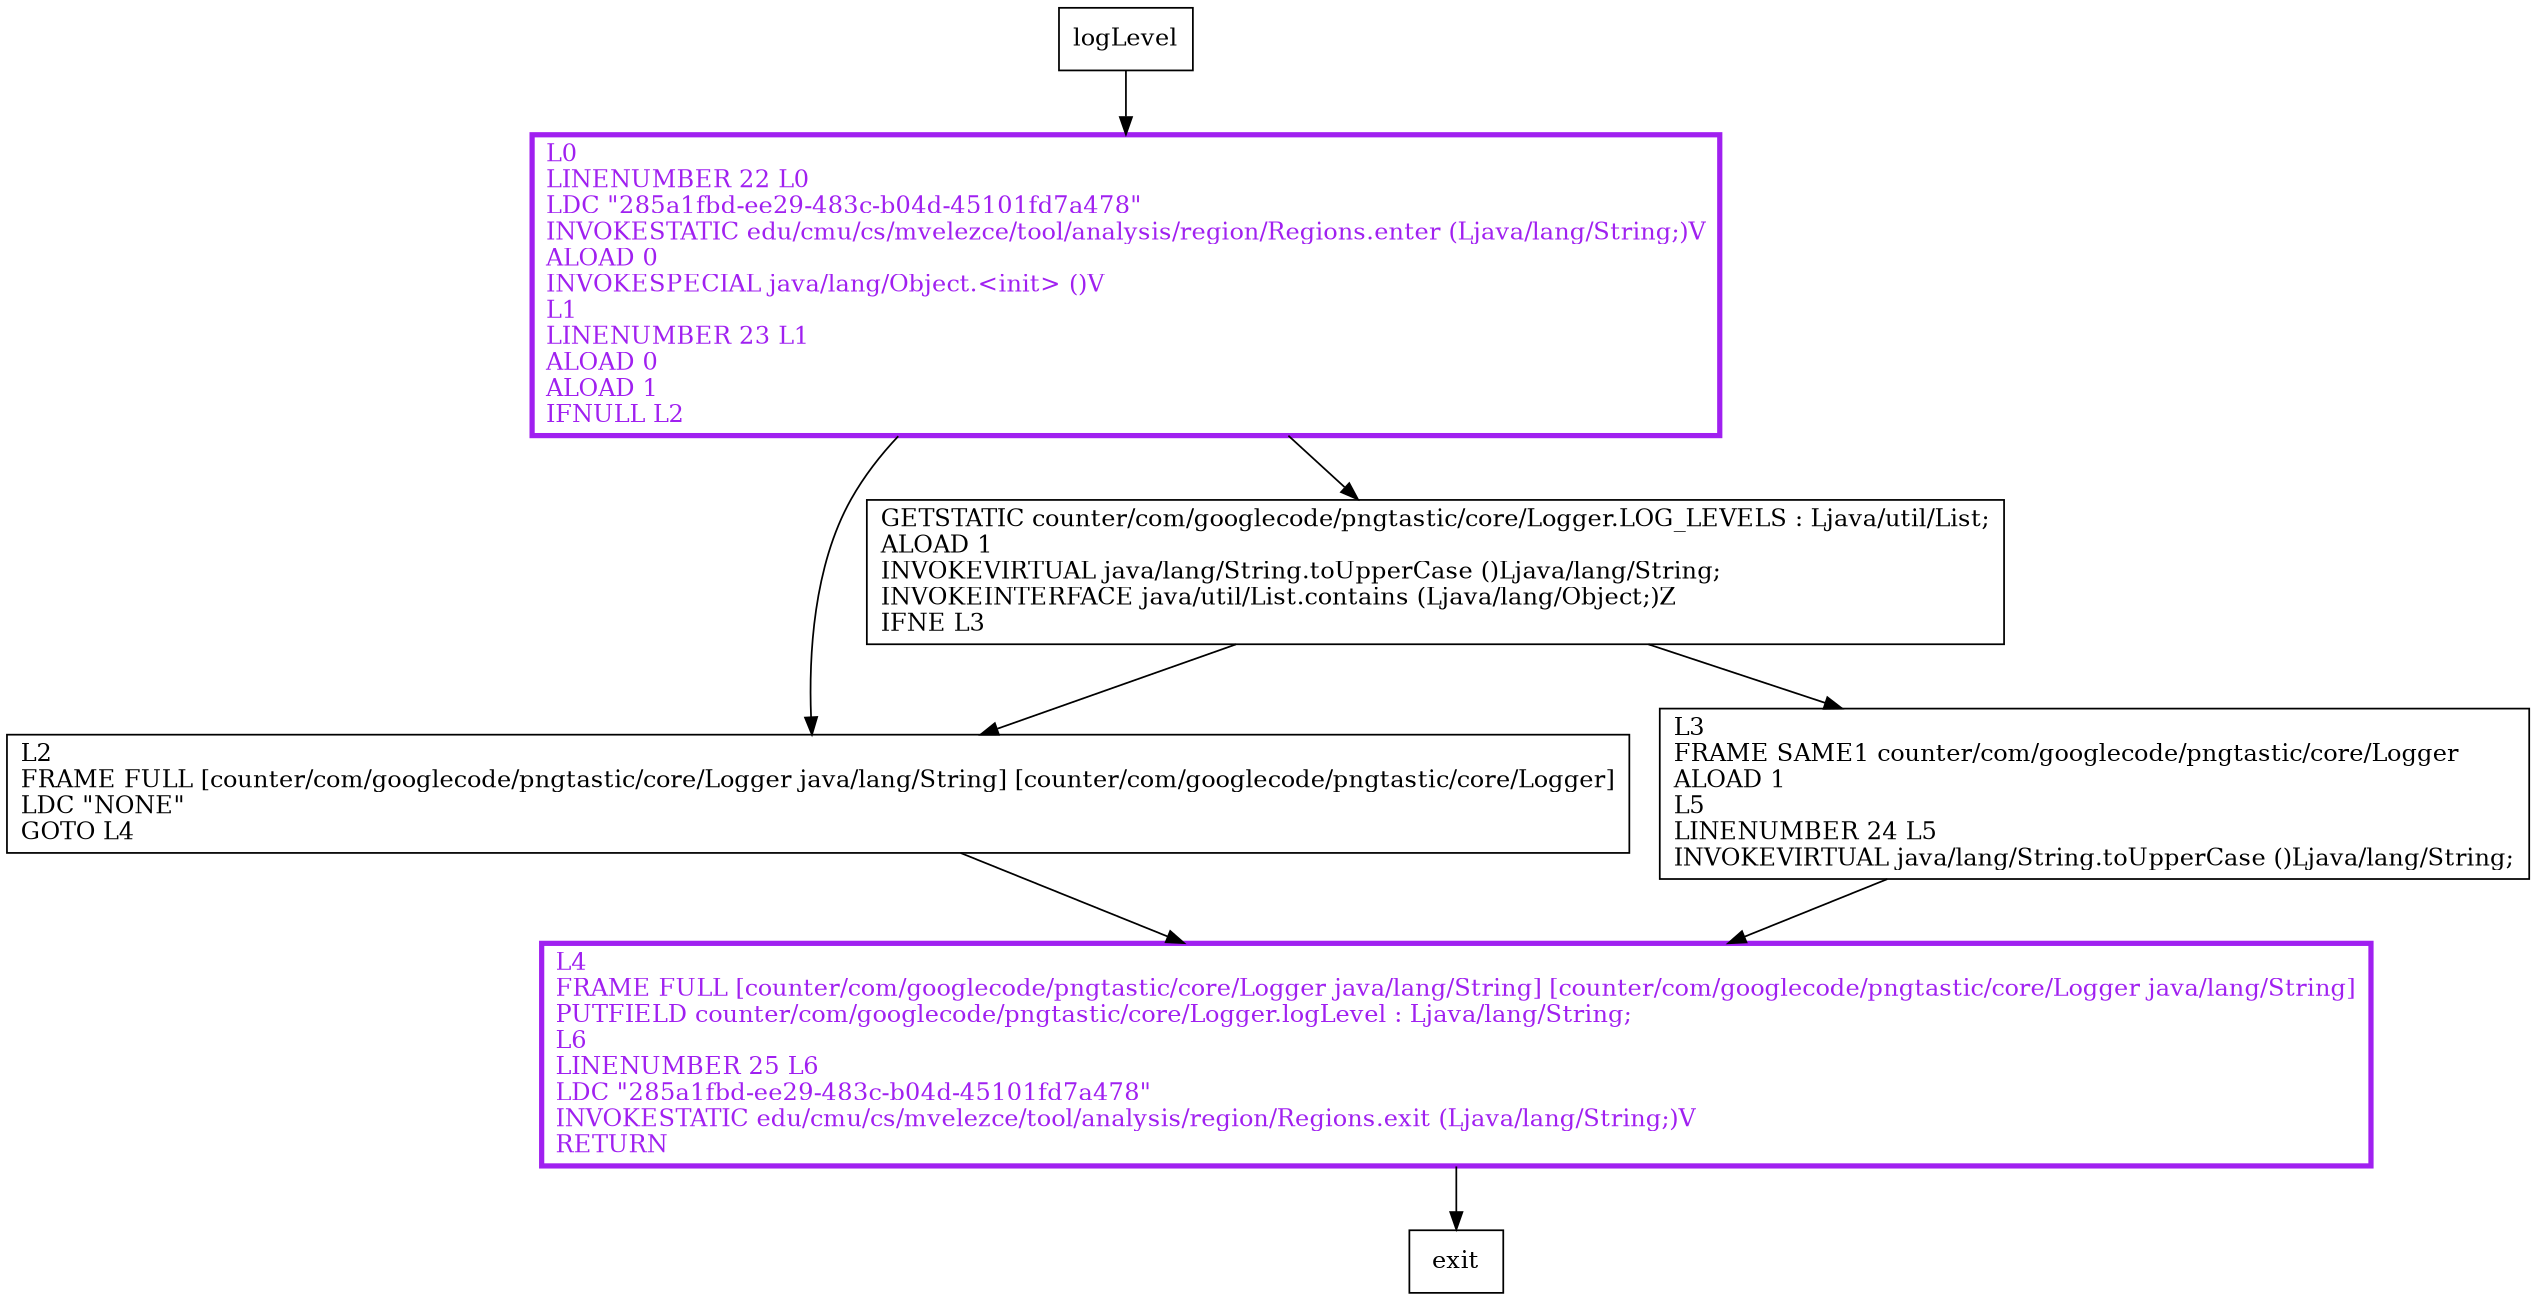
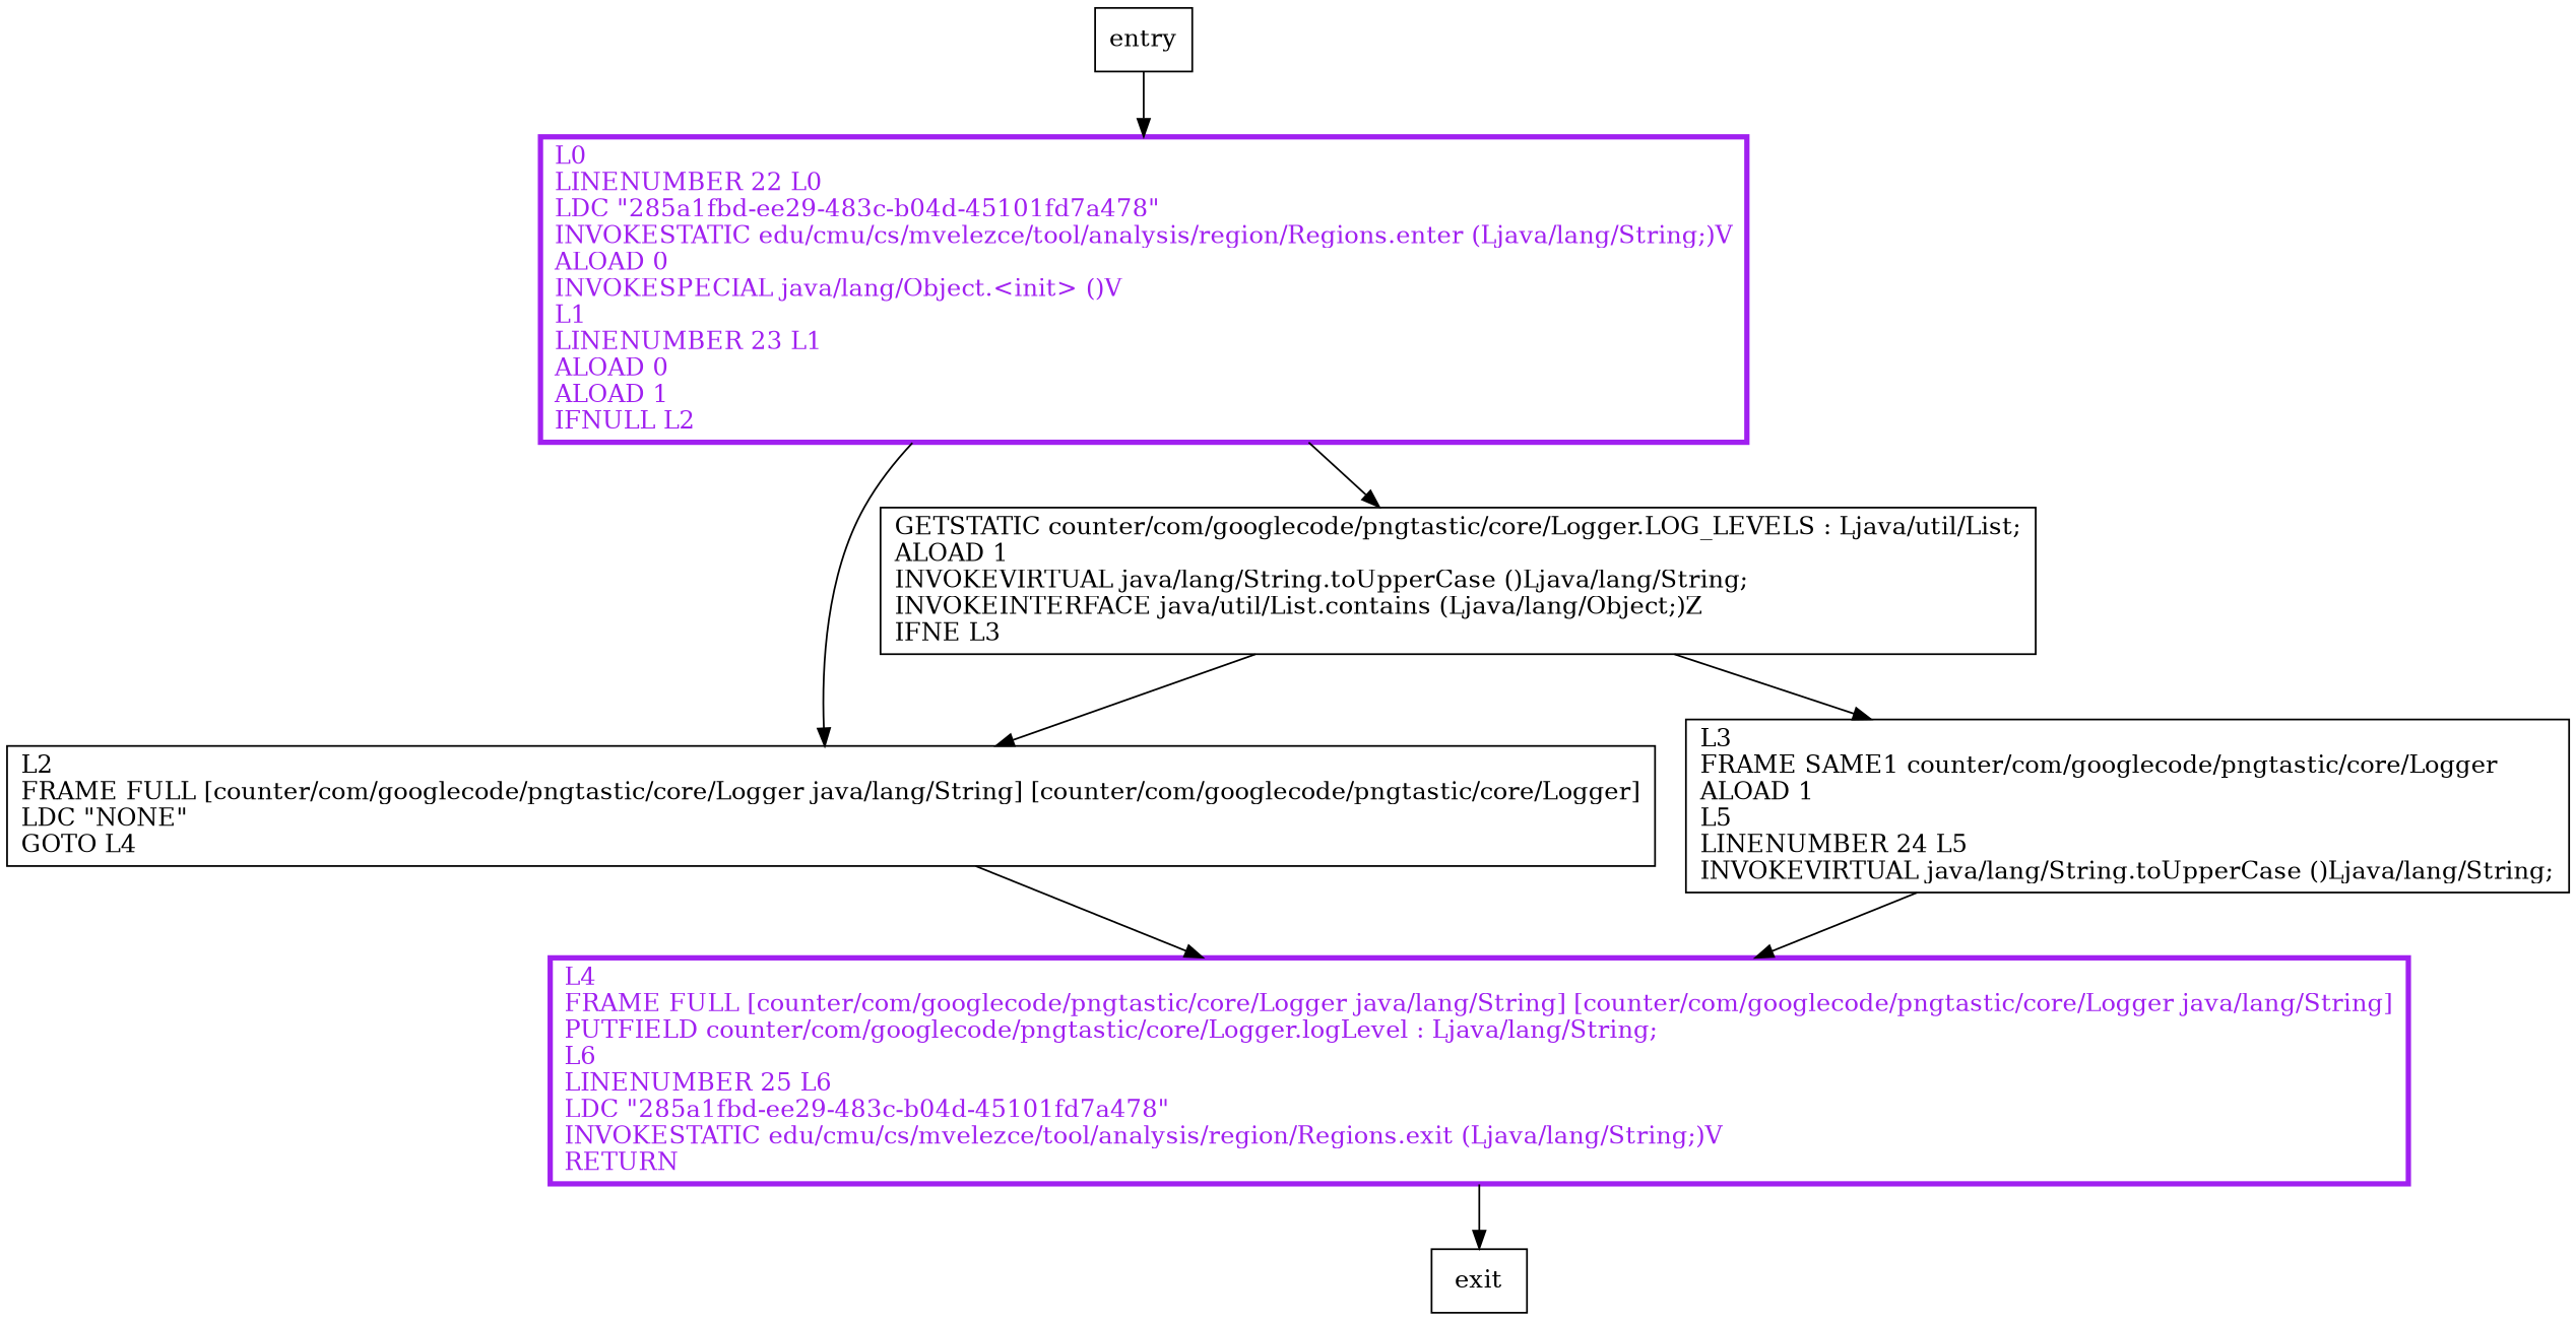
  digraph {
    node [shape=record]
    n1 [color=purple fontcolor=purple label="L0\lLINENUMBER 22 L0\lLDC \"285a1fbd-ee29-483c-b04d-45101fd7a478\"\lINVOKESTATIC edu/cmu/cs/mvelezce/tool/analysis/region/Regions.enter (Ljava/lang/String;)V\lALOAD 0\lINVOKESPECIAL java/lang/Object.\<init\> ()V\lL1\lLINENUMBER 23 L1\lALOAD 0\lALOAD 1\lIFNULL L2\l" penwidth=3]
    n2 [label="L2\lFRAME FULL [counter/com/googlecode/pngtastic/core/Logger java/lang/String] [counter/com/googlecode/pngtastic/core/Logger]\lLDC \"NONE\"\lGOTO L4\l"]
    n3 [label="GETSTATIC counter/com/googlecode/pngtastic/core/Logger.LOG_LEVELS : Ljava/util/List;\lALOAD 1\lINVOKEVIRTUAL java/lang/String.toUpperCase ()Ljava/lang/String;\lINVOKEINTERFACE java/util/List.contains (Ljava/lang/Object;)Z\lIFNE L3\l"]
    n4 [label="L3\lFRAME SAME1 counter/com/googlecode/pngtastic/core/Logger\lALOAD 1\lL5\lLINENUMBER 24 L5\lINVOKEVIRTUAL java/lang/String.toUpperCase ()Ljava/lang/String;\l"]
    n5 [color=purple fontcolor=purple label="L4\lFRAME FULL [counter/com/googlecode/pngtastic/core/Logger java/lang/String] [counter/com/googlecode/pngtastic/core/Logger java/lang/String]\lPUTFIELD counter/com/googlecode/pngtastic/core/Logger.logLevel : Ljava/lang/String;\lL6\lLINENUMBER 25 L6\lLDC \"285a1fbd-ee29-483c-b04d-45101fd7a478\"\lINVOKESTATIC edu/cmu/cs/mvelezce/tool/analysis/region/Regions.exit (Ljava/lang/String;)V\lRETURN\l" penwidth=3]
    exit
-   entry [label=logLevel]
+   entry
    n1 -> n2
    n1 -> n3
    n2 -> n5
    n3 -> n2
    n3 -> n4
    n4 -> n5
    n5 -> exit
    entry -> n1
  }
